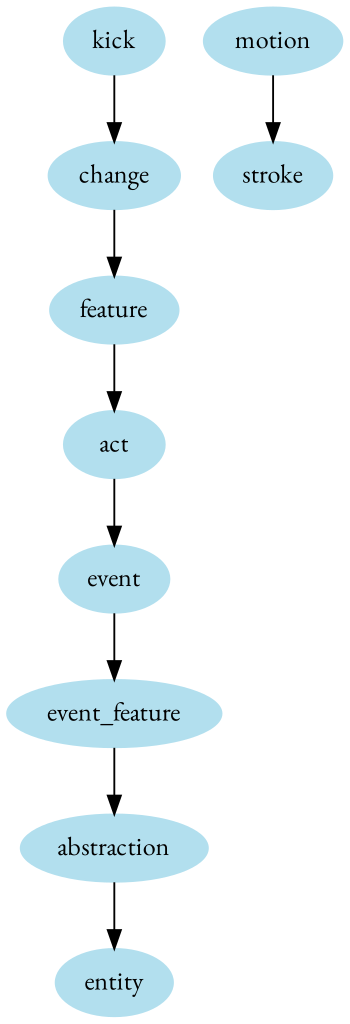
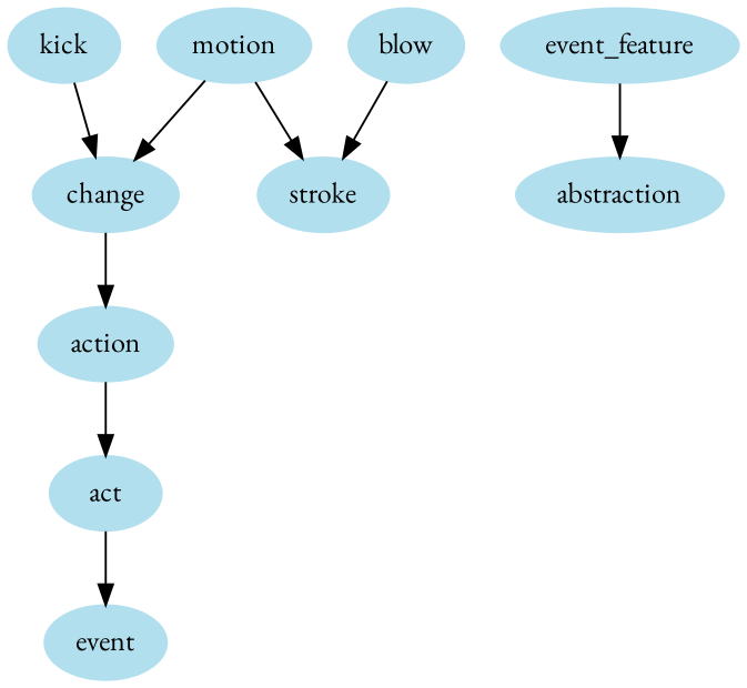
  digraph {
    fontname="EB Garamond"
    node [color=lightblue2 fontname="EB Garamond" style=filled]
    edge [fontname="EB Garamond"]
    kick
    change
+   blow
    stroke
    motion
-   action [label=feature]
+   action
    act
    event
    n9 [label=event_feature]
    abstraction
-   entity
    kick -> change
    change -> action
+   blow -> stroke
+   motion -> change
    motion -> stroke
    action -> act
    act -> event
-   event -> n9
    n9 -> abstraction
-   abstraction -> entity
  }
